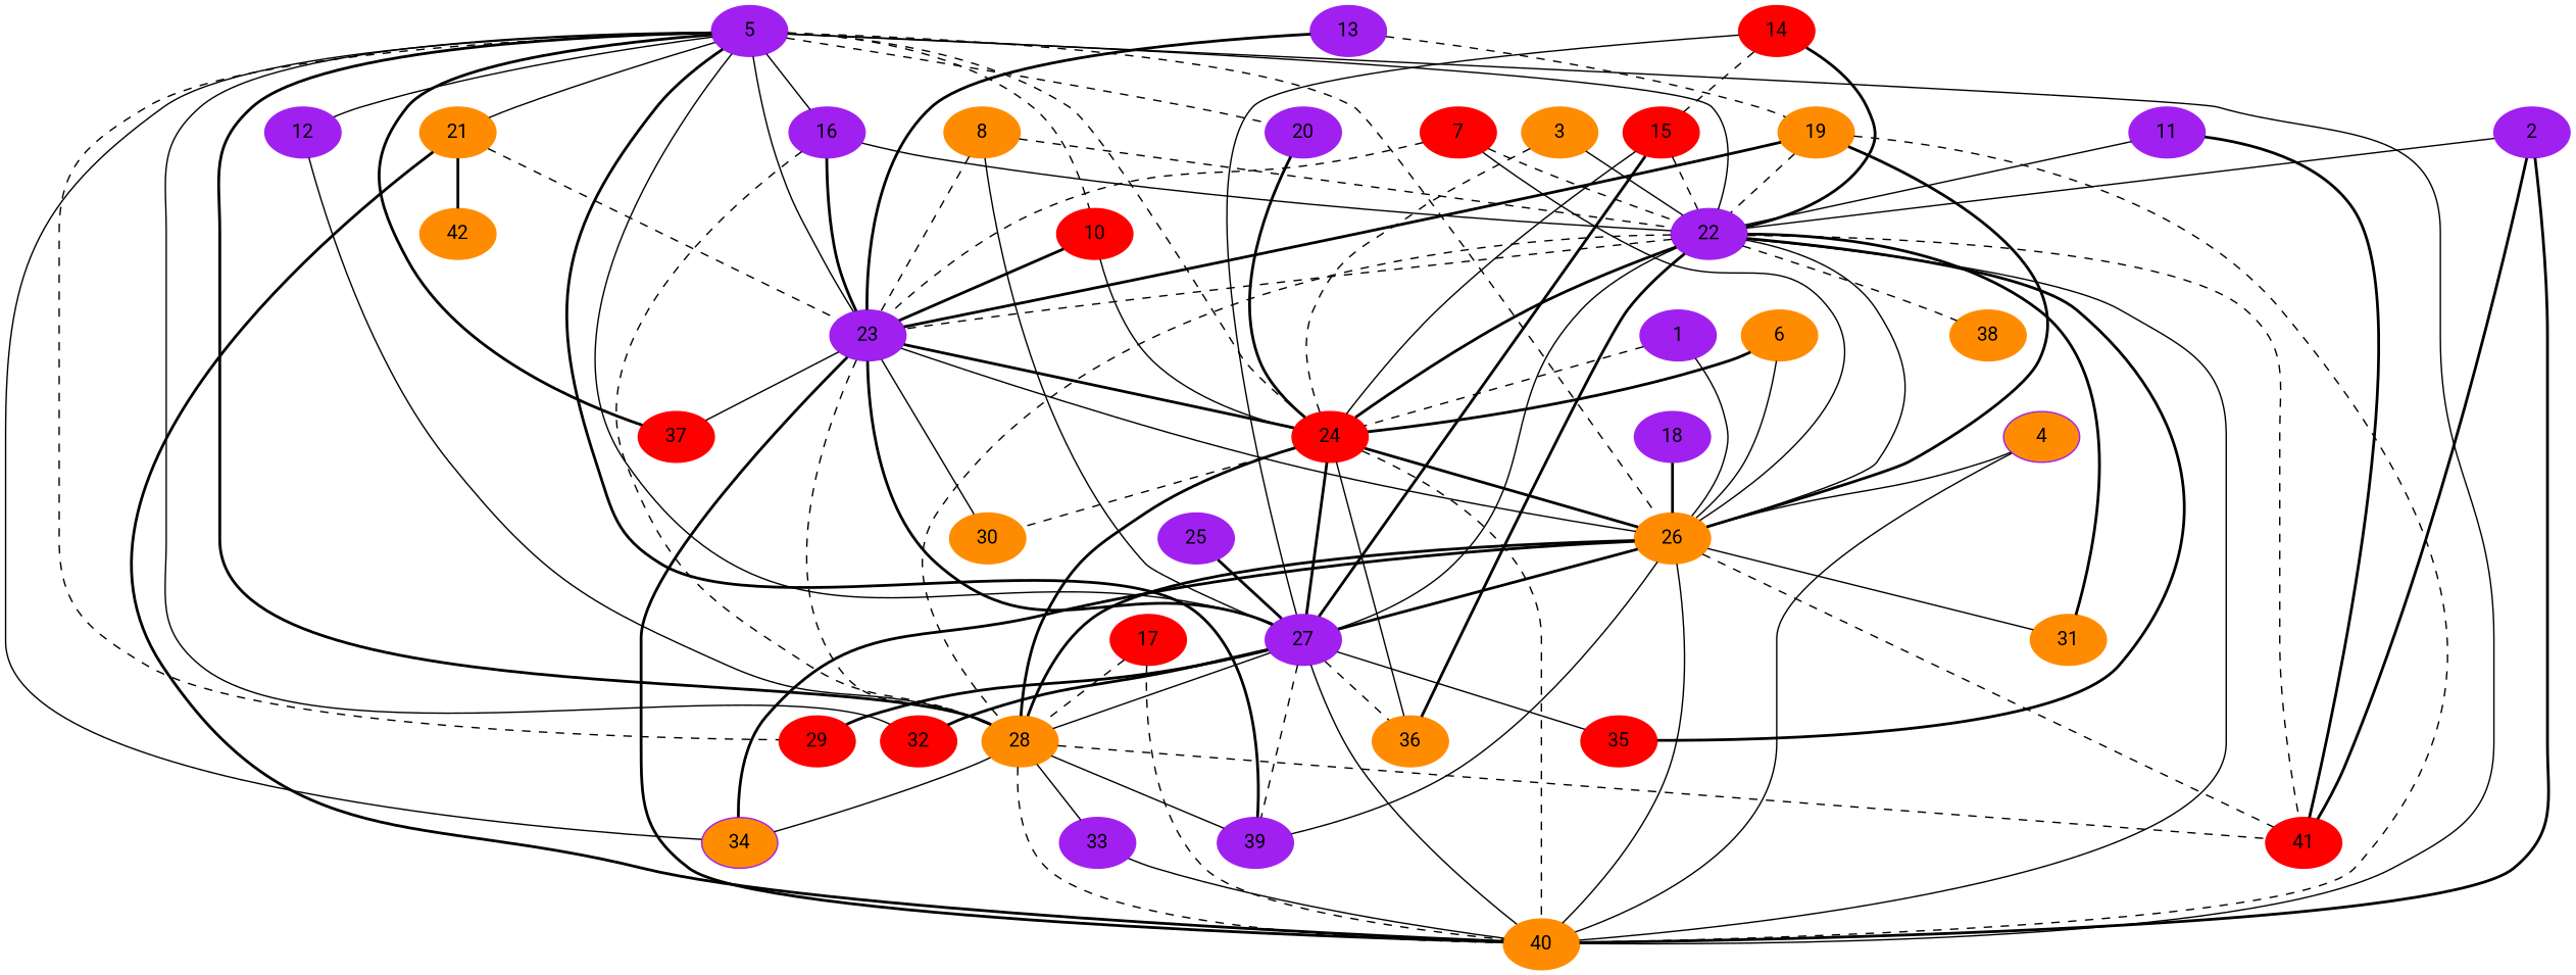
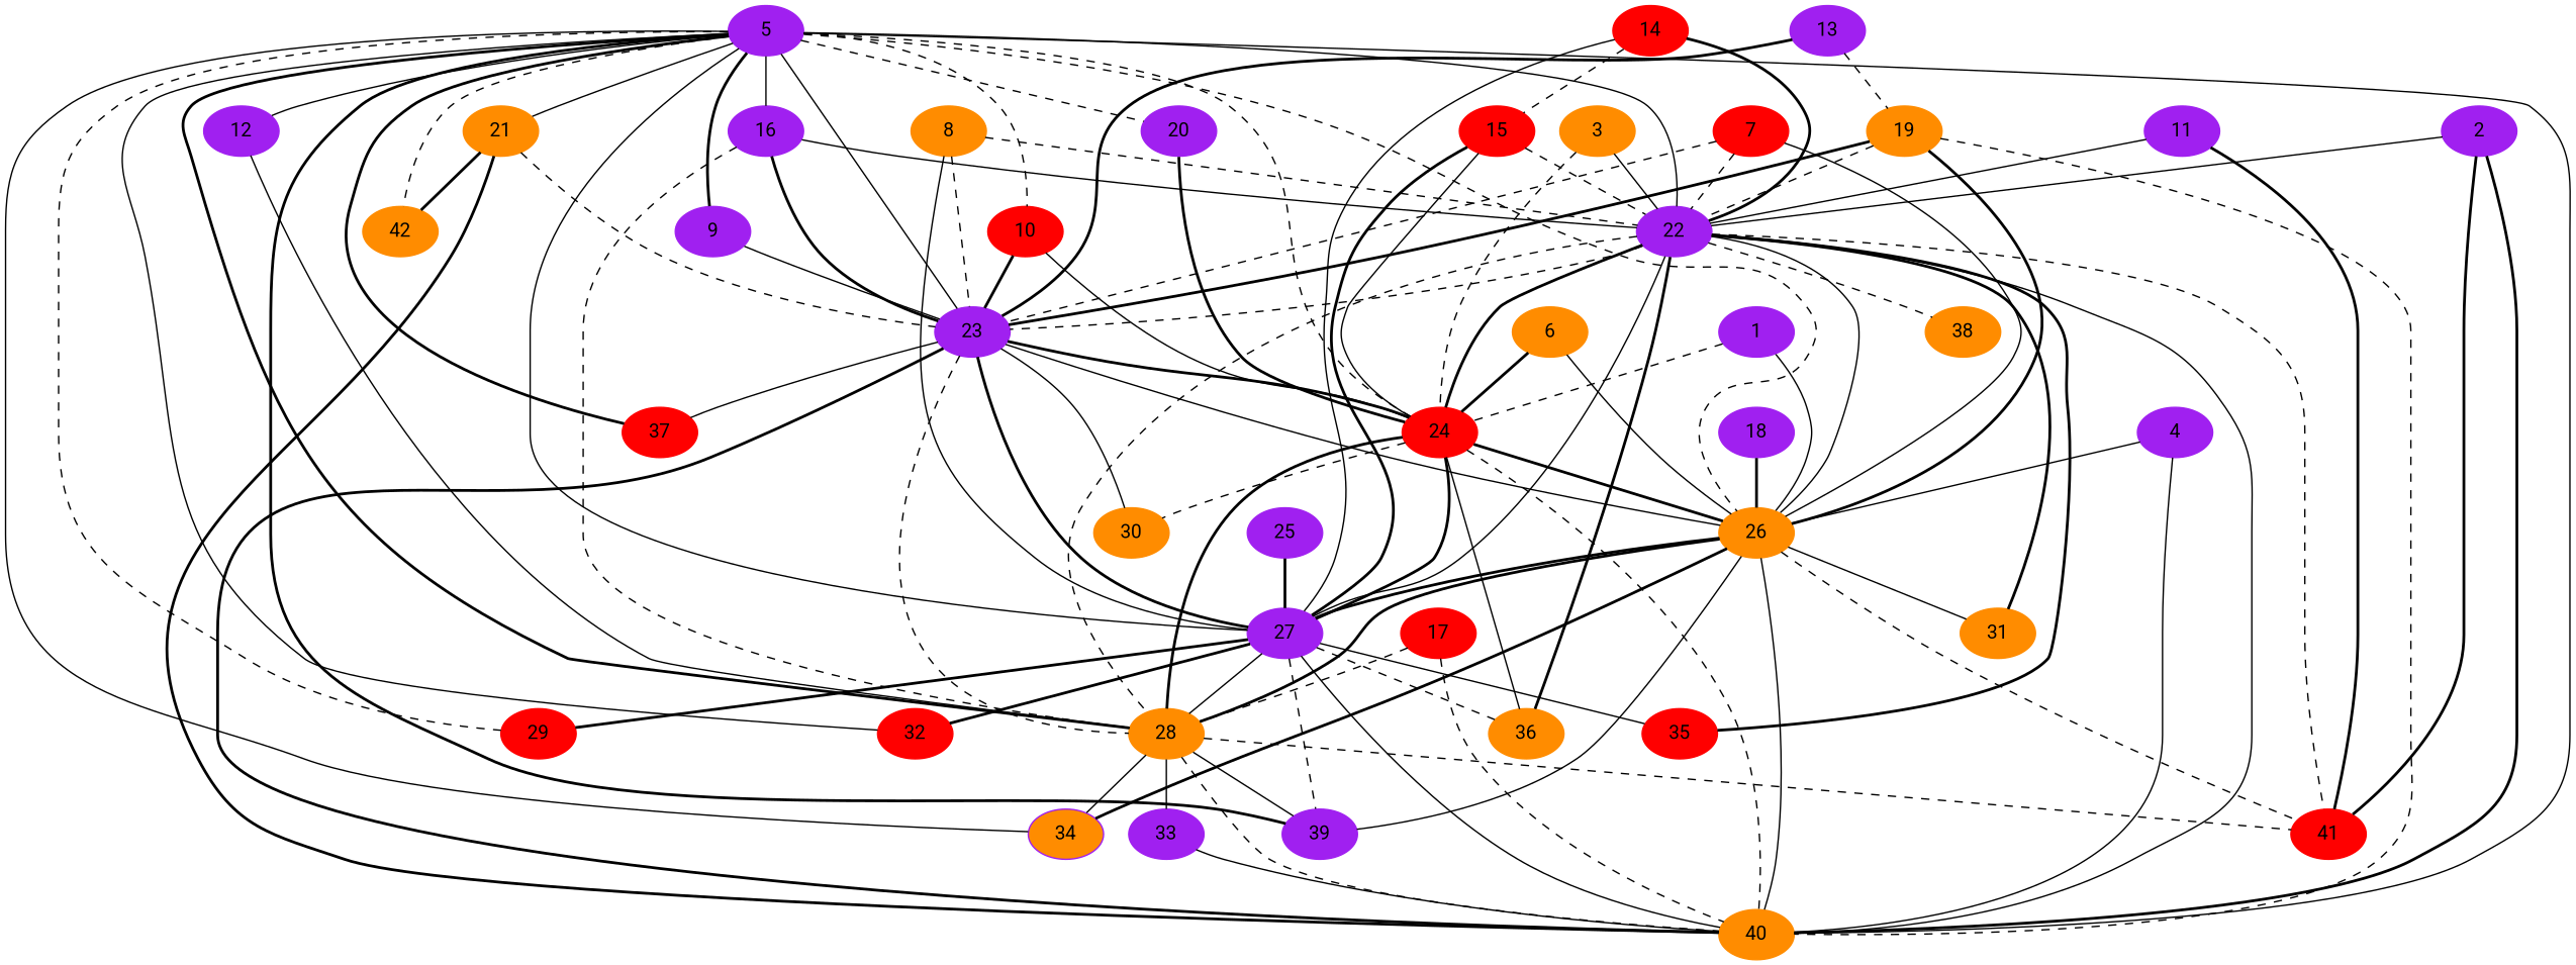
  graph {
    fontname=Roboto
    node [color=purple fontname=Roboto style=filled]
    edge [fontname=Roboto style=solid weight=1.0]
    24 [color=red]
    1
    26 [color=darkorange]
    40 [color=darkorange]
    27
    28 [color=darkorange]
    36 [color=darkorange]
    30 [color=darkorange]
    41 [color=red]
    34 [fillcolor=darkorange]
    39
    31 [color=darkorange]
    2
    22
    23
    35 [color=red]
    38 [color=darkorange]
    3 [color=darkorange]
-   4 [fillcolor=darkorange]
+   4
    5
+   9
    10 [color=red]
    12
    16
    20
    21 [color=darkorange]
    29 [color=red]
    32 [color=red]
    37 [color=red]
    42 [color=darkorange]
    33
    6 [color=darkorange]
    7 [color=red]
    8 [color=darkorange]
    11
    13
    19 [color=darkorange]
    14 [color=red]
    15 [color=red]
    17 [color=red]
    18
    25
    24 -- 26 [style=bold]
    24 -- 40 [style=dashed weight=2.0]
    24 -- 27 [style=bold]
    24 -- 28 [style=bold]
    24 -- 36
    24 -- 30 [style=dashed]
    1 -- 24 [style=dashed]
    1 -- 26
    26 -- 40
    26 -- 27 [style=bold weight=2.0]
    26 -- 28 [style=bold]
    26 -- 41 [style=dashed]
    26 -- 34 [style=bold]
    26 -- 39 [weight=2.0]
    26 -- 31
    27 -- 40
    27 -- 28 [weight=2.0]
    27 -- 36 [style=dashed]
    27 -- 39 [style=dashed]
    27 -- 35
    27 -- 29 [style=bold]
    27 -- 32 [style=bold]
    28 -- 40 [style=dashed weight=2.0]
    28 -- 41 [style=dashed]
    28 -- 34
    28 -- 39
    28 -- 33
    2 -- 40 [style=bold weight=2.0]
    2 -- 41 [style=bold]
    2 -- 22
    22 -- 24 [style=bold weight=3.0]
    22 -- 26 [weight=2.0]
    22 -- 40 [weight=2.0]
    22 -- 27 [weight=2.0]
    22 -- 28 [style=dashed weight=3.0]
    22 -- 36 [style=bold]
    22 -- 41 [style=dashed]
    22 -- 31 [style=bold]
    22 -- 23 [style=dashed weight=2.0]
    22 -- 35 [style=bold]
    22 -- 38 [style=dashed]
    23 -- 24 [style=bold]
    23 -- 26 [weight=2.0]
    23 -- 40 [style=bold weight=2.0]
    23 -- 27 [style=bold weight=2.0]
    23 -- 28 [style=dashed]
    23 -- 30
    23 -- 37
    3 -- 24 [style=dashed]
    3 -- 22
    4 -- 26
    4 -- 40
    5 -- 24 [style=dashed weight=3.0]
    5 -- 26 [style=dashed weight=2.0]
    5 -- 40 [weight=2.0]
    5 -- 27 [weight=3.0]
    5 -- 28 [style=bold weight=2.0]
    5 -- 34
    5 -- 39 [style=bold]
    5 -- 22 [weight=4.0]
    5 -- 23 [weight=3.0]
+   5 -- 9 [style=bold]
    5 -- 10 [style=dashed]
    5 -- 12 [weight=2.0]
    5 -- 16
    5 -- 20 [style=dashed weight=2.0]
    5 -- 21 [weight=2.0]
    5 -- 29 [style=dashed]
    5 -- 32
    5 -- 37 [style=bold weight=2.0]
+   5 -- 42 [style=dashed]
+   9 -- 23
    10 -- 24
    10 -- 23 [style=bold]
    12 -- 28
    16 -- 28 [style=dashed]
    16 -- 22 [weight=2.0]
    16 -- 23 [style=bold]
    20 -- 24 [style=bold]
    21 -- 40 [style=bold]
    21 -- 23 [style=dashed]
    21 -- 42 [style=bold]
    33 -- 40
    6 -- 24 [style=bold]
    6 -- 26
    7 -- 26
    7 -- 22 [style=dashed]
    7 -- 23 [style=dashed]
    8 -- 27
    8 -- 22 [style=dashed]
    8 -- 23 [style=dashed]
    11 -- 41 [style=bold]
    11 -- 22
    13 -- 23 [style=bold]
    13 -- 19 [style=dashed]
    19 -- 26 [style=bold]
    19 -- 40 [style=dashed]
    19 -- 22 [style=dashed]
    19 -- 23 [style=bold]
    14 -- 27
    14 -- 22 [style=bold weight=2.0]
    14 -- 15 [style=dashed]
    15 -- 24
    15 -- 27 [style=bold]
    15 -- 22 [style=dashed]
    17 -- 40 [style=dashed]
    17 -- 28 [style=dashed]
    18 -- 26 [style=bold]
    25 -- 27 [style=bold]
  }
